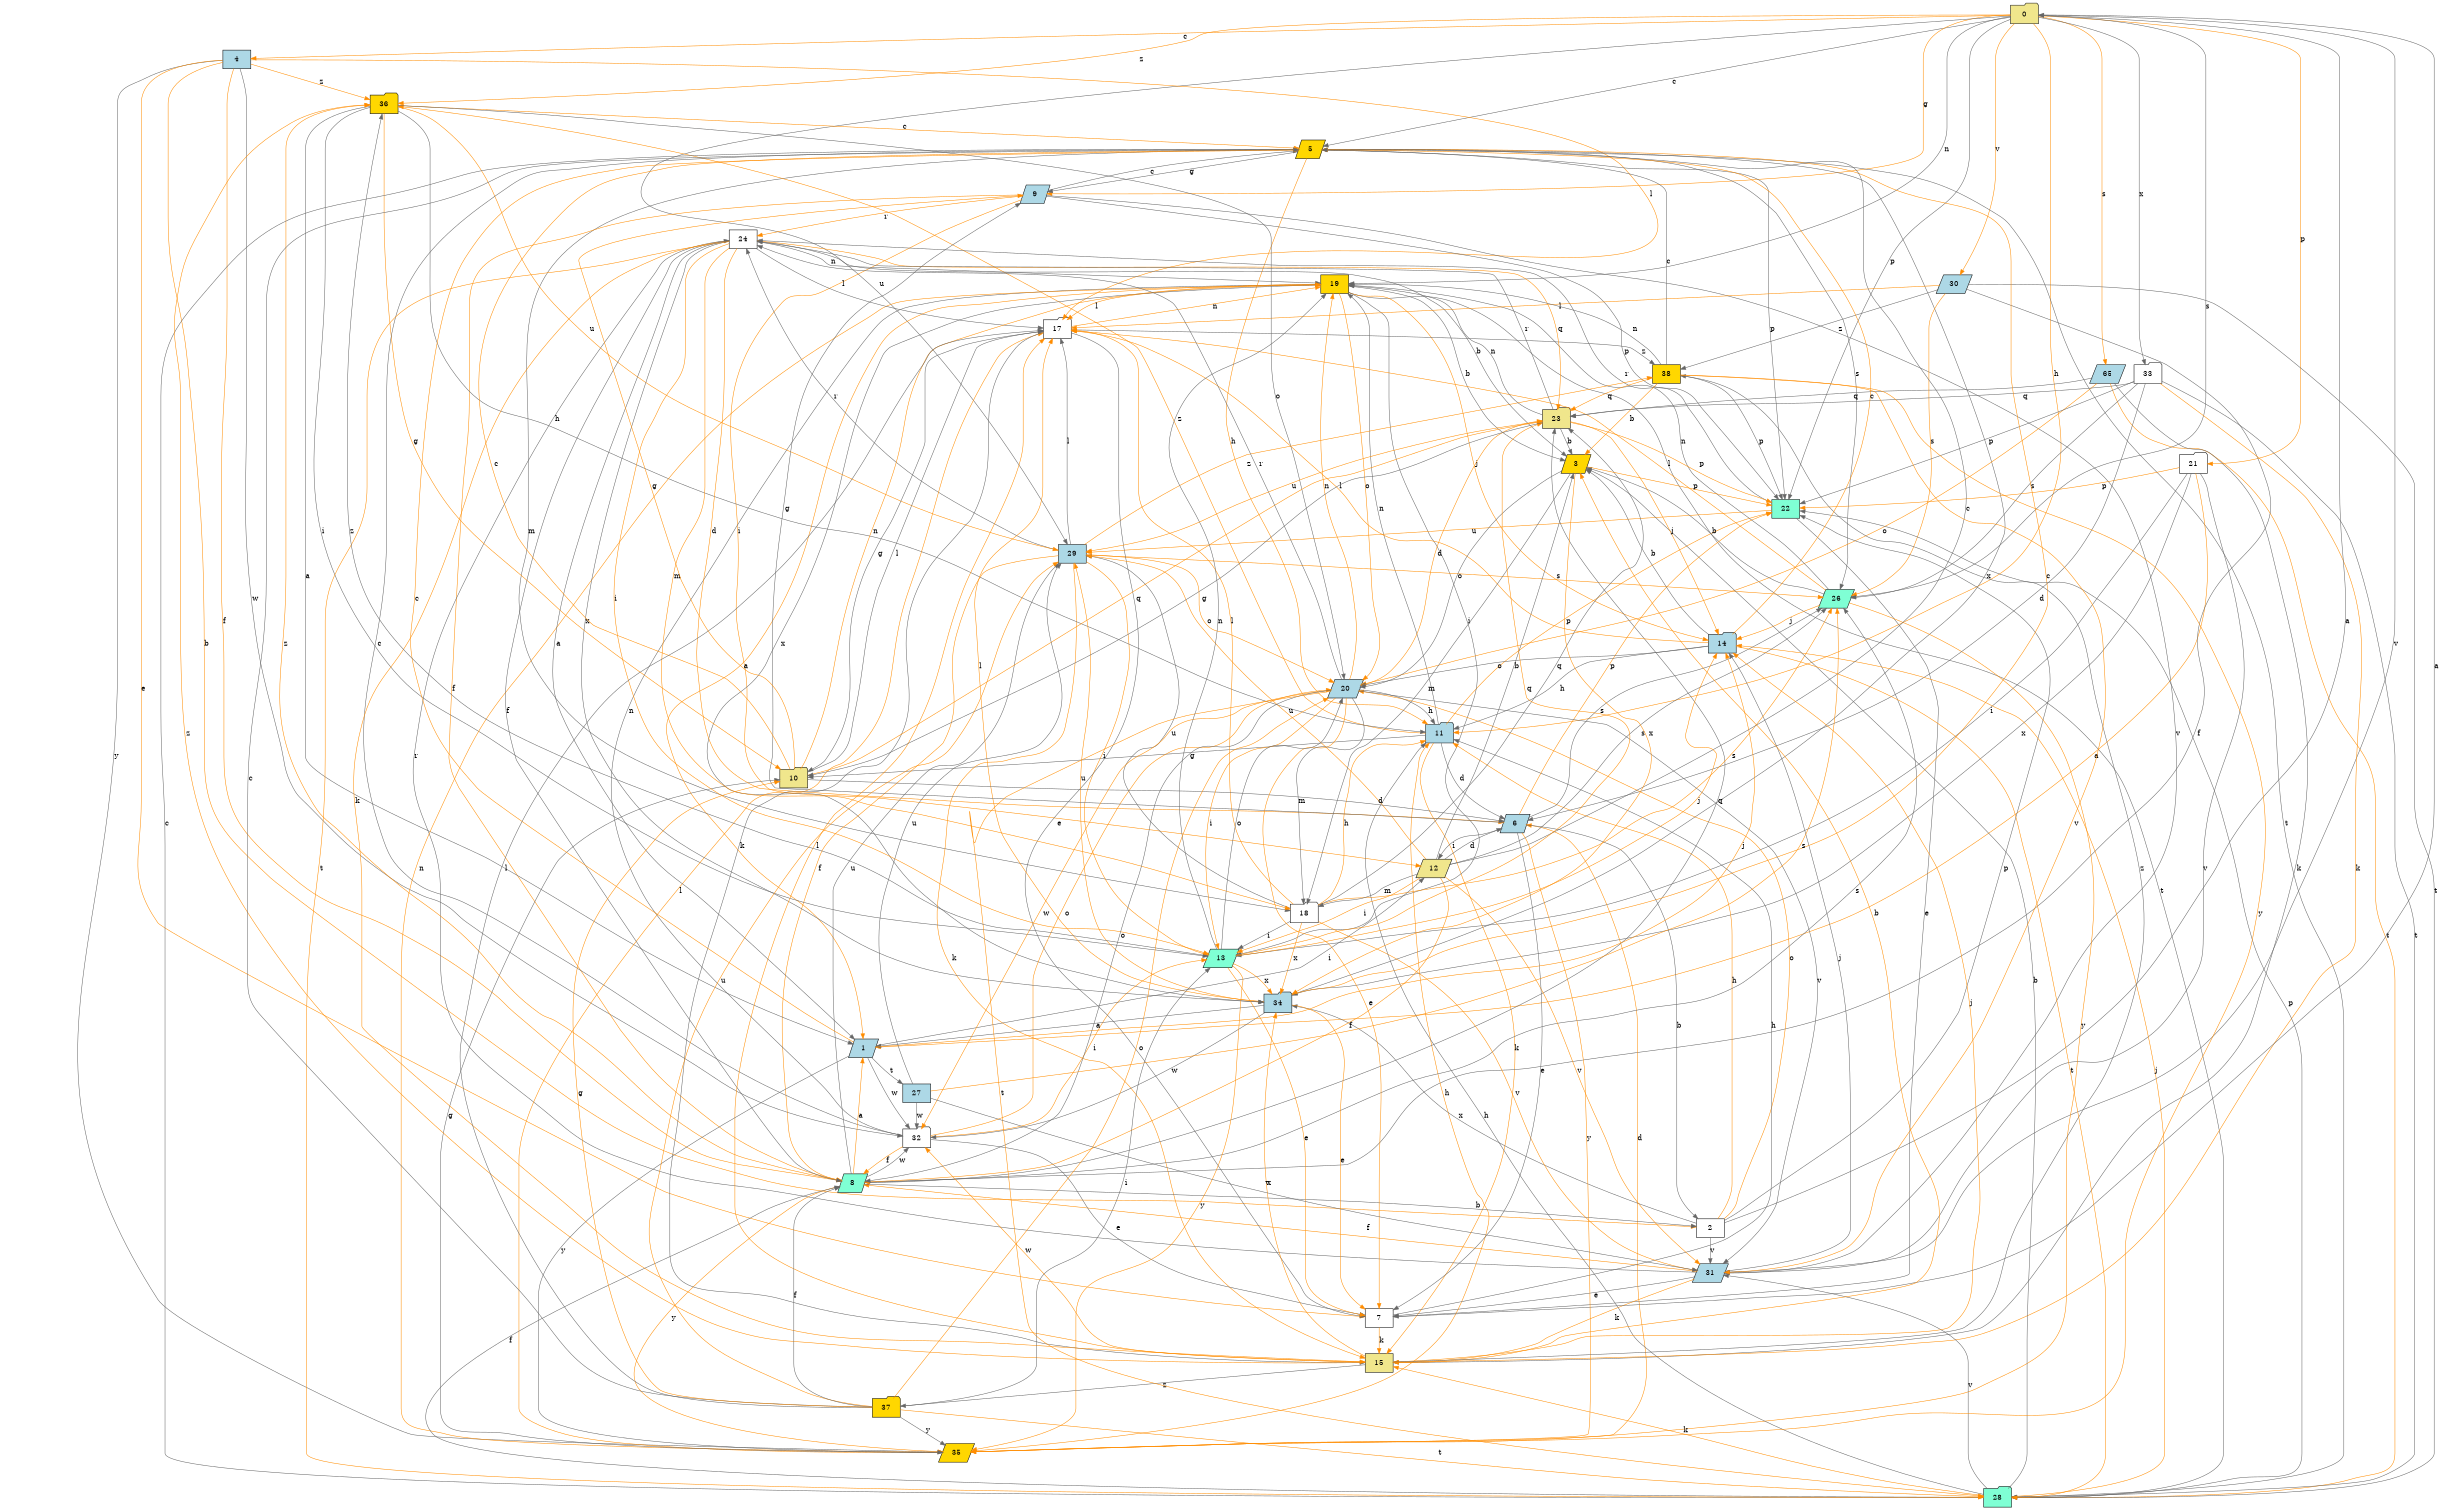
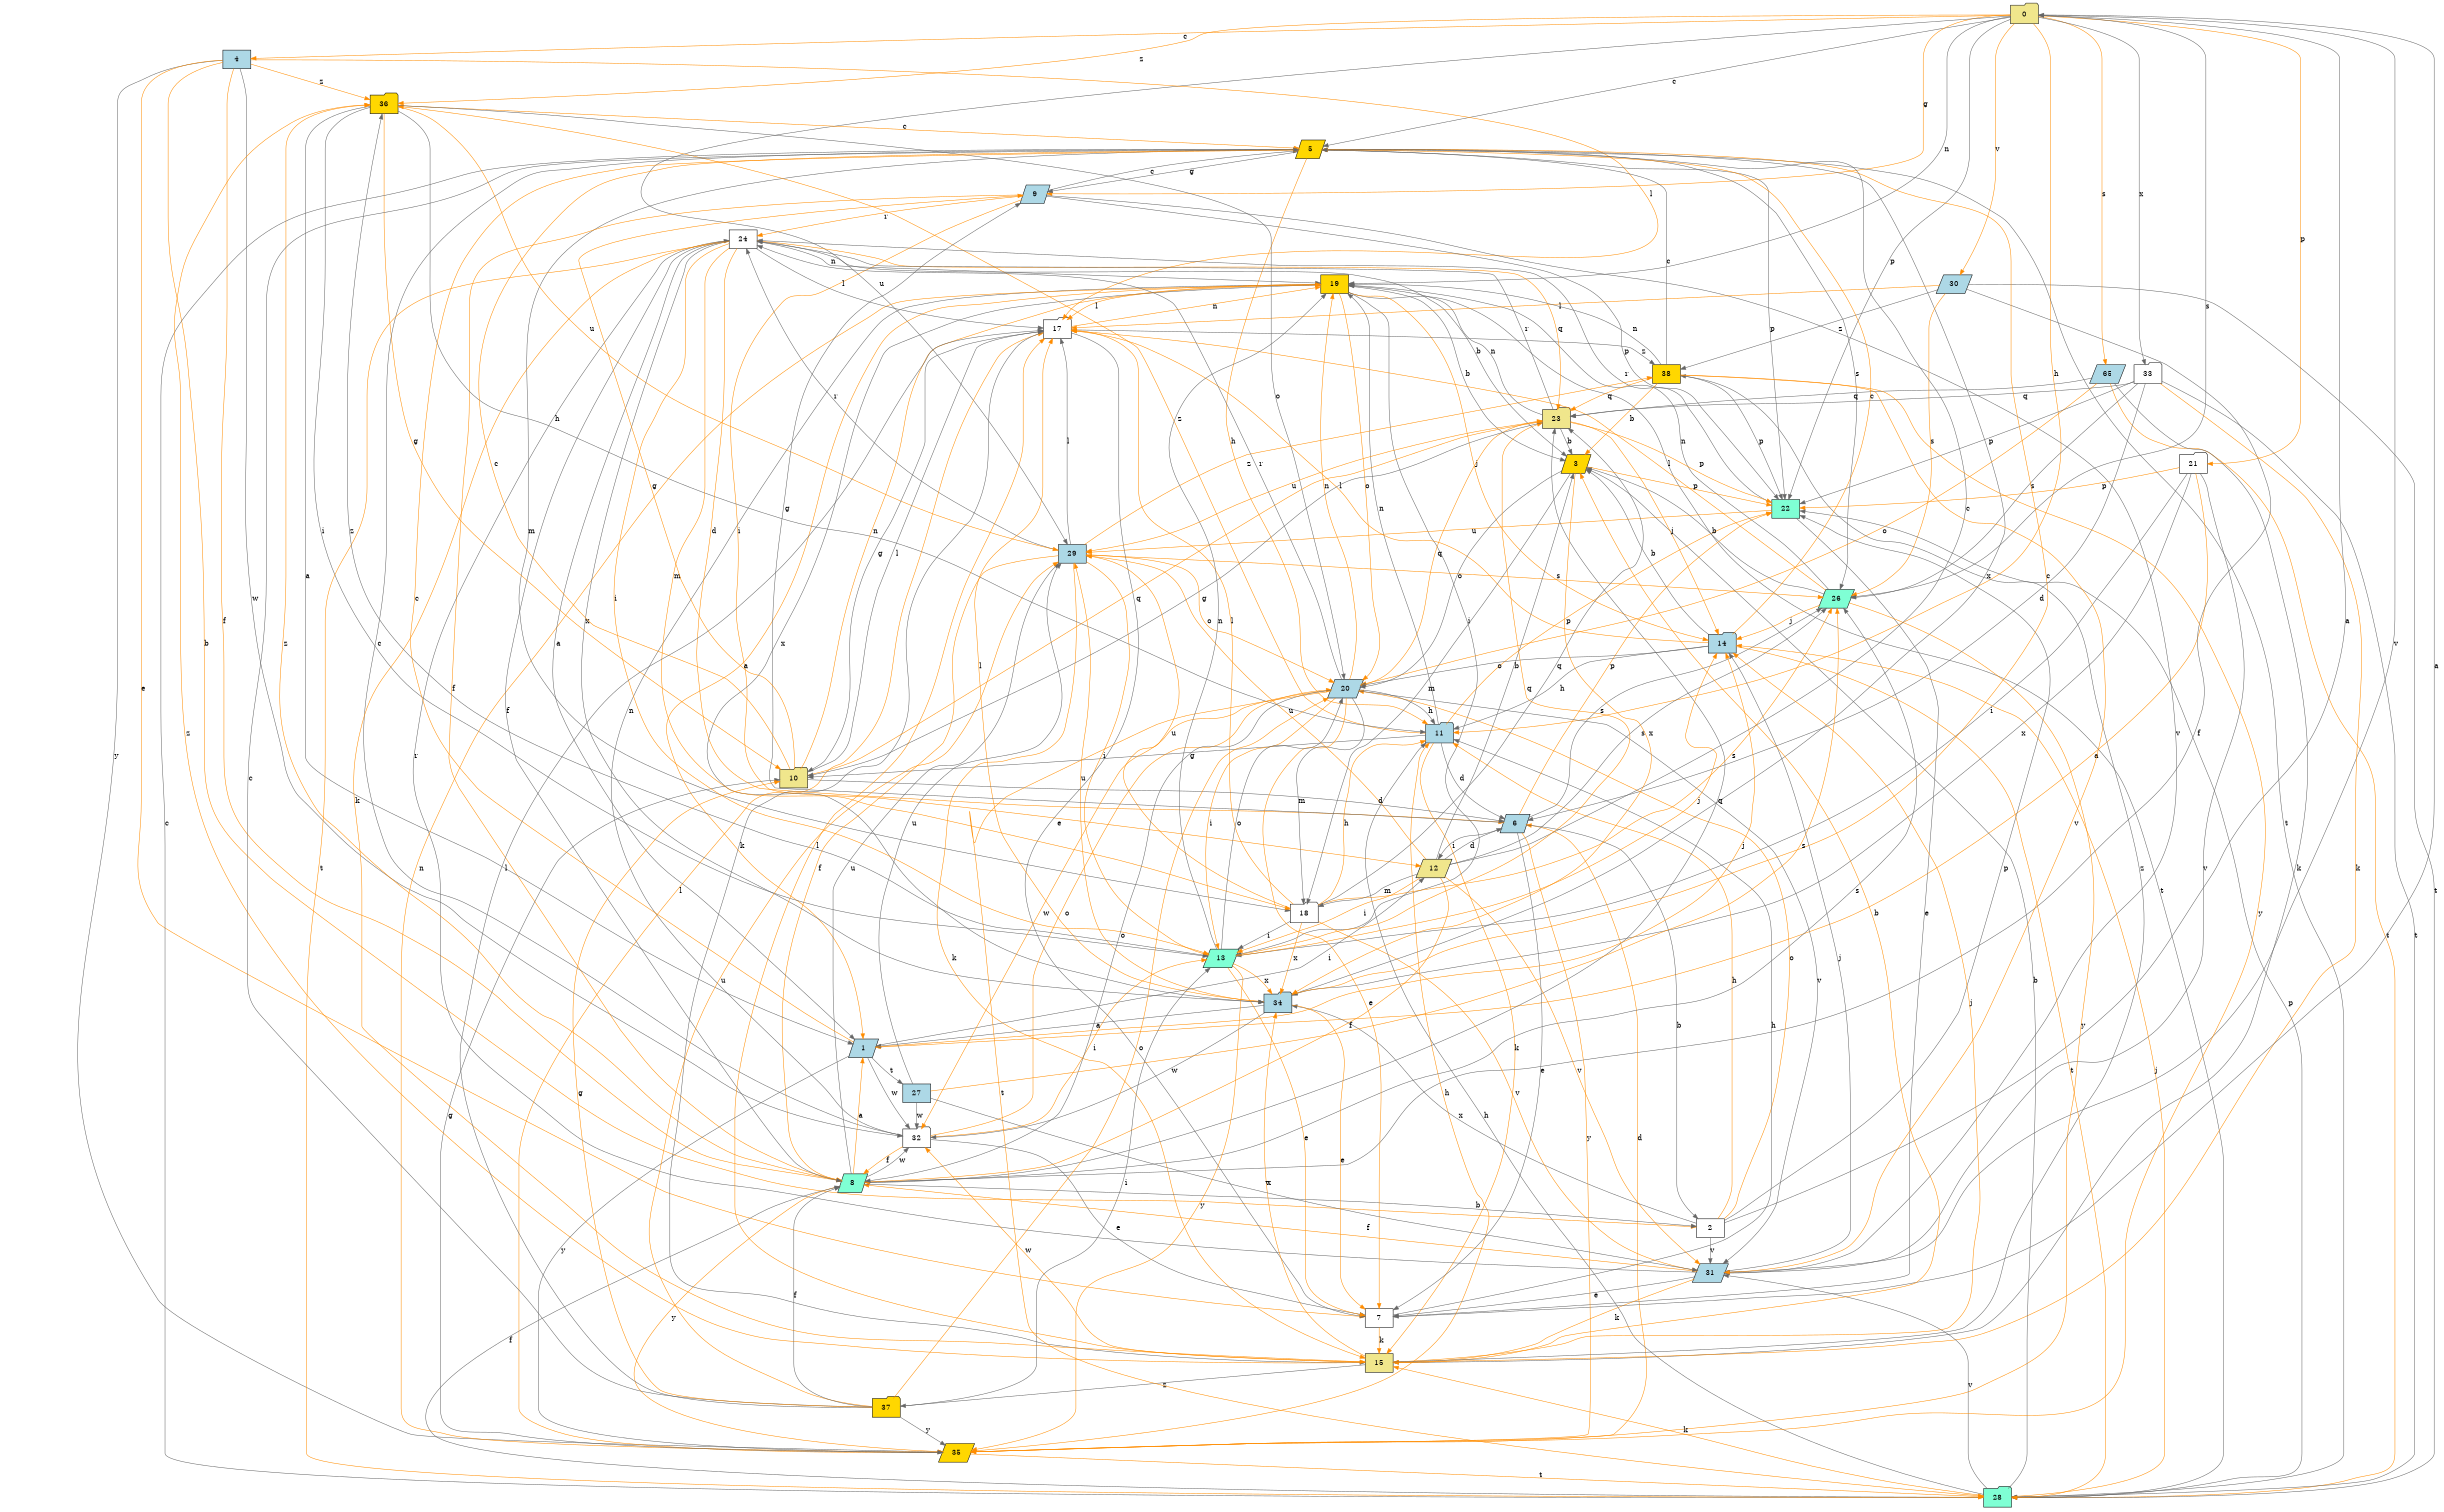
  strict digraph {
    node [fillcolor=lightblue shape=folder style=filled]
    edge [color=gray40]
    0 [fillcolor=khaki]
    4 [shape=box]
    5 [fillcolor=gold shape=parallelogram]
    9 [shape=parallelogram]
    11
    19 [fillcolor=gold shape=box]
    21 [fillcolor=white]
    22 [fillcolor=aquamarine shape=box]
    n9 [label=65 shape=parallelogram]
    26 [fillcolor=aquamarine shape=parallelogram]
    29 [shape=box]
    30 [shape=parallelogram]
    31 [shape=parallelogram]
    33 [fillcolor=white]
    36 [fillcolor=gold]
    32 [fillcolor=white]
    35 [fillcolor=gold shape=parallelogram]
    2 [fillcolor=white shape=box]
    7 [fillcolor=white shape=box]
    8 [fillcolor=aquamarine shape=parallelogram]
    17 [fillcolor=white]
    34
    18 [fillcolor=white]
    28 [fillcolor=aquamarine]
    12 [fillcolor=khaki shape=parallelogram]
    24 [fillcolor=white shape=box]
    6 [shape=parallelogram]
    15 [fillcolor=khaki shape=box]
    10 [fillcolor=khaki]
    1 [shape=parallelogram]
    14
    20 [shape=parallelogram]
    3 [fillcolor=gold shape=parallelogram]
    13 [fillcolor=aquamarine shape=parallelogram]
    23 [fillcolor=khaki]
    38 [fillcolor=gold shape=box]
    27 [shape=box]
    37 [fillcolor=gold]
    0 -> 4 [color=darkorange label=c]
    0 -> 5 [label=c]
    0 -> 9 [color=darkorange label=g]
    0 -> 11 [color=darkorange label=h]
    0 -> 19 [label=n]
    0 -> 21 [color=darkorange label=p]
    0 -> 22 [label=p]
    0 -> n9 [color=darkorange label=s]
    0 -> 26 [label=s]
    0 -> 29 [label=u]
    0 -> 30 [color=darkorange label=v]
    0 -> 31 [label=v]
    0 -> 33 [label=x]
    0 -> 36 [color=darkorange label=z]
    4 -> 36 [color=darkorange label=z]
    4 -> 32 [label=w]
    4 -> 35 [label=y]
    4 -> 2 [color=darkorange label=b]
    4 -> 7 [color=darkorange label=e]
    4 -> 8 [color=darkorange label=f]
    4 -> 17 [color=darkorange label=l]
    5 -> 9 [label=g]
    5 -> 11 [color=darkorange label=h]
    5 -> 22 [label=p]
    5 -> 26 [label=s]
    5 -> 34 [label=x]
    5 -> 18 [label=m]
    5 -> 28 [label=t]
    9 -> 5 [label=c]
    9 -> 22 [label=p]
    9 -> 31 [label=v]
    9 -> 8 [color=darkorange label=f]
    9 -> 12 [color=darkorange label=i]
    9 -> 24 [color=darkorange label=r]
    11 -> 19 [label=n]
    11 -> 22 [color=darkorange label=p]
    11 -> 36 [color=darkorange label=z]
    11 -> 6 [label=d]
    11 -> 15 [color=darkorange label=k]
    11 -> 10 [label=g]
    19 -> 17 [color=darkorange label=l]
    19 -> 34 [label=x]
    19 -> 28 [label=t]
    19 -> 1 [color=darkorange label=a]
    19 -> 14 [color=darkorange label=j]
    19 -> 20 [color=darkorange label=o]
    19 -> 3 [label=b]
    19 -> 13 [label=i]
    21 -> 22 [color=darkorange label=p]
    21 -> 31 [label=v]
    21 -> 34 [label=x]
    21 -> 1 [color=darkorange label=a]
    21 -> 13 [label=i]
    22 -> 29 [color=darkorange label=u]
    22 -> 7 [label=e]
    22 -> 24 [label=r]
    n9 -> 28 [color=darkorange label=t]
    n9 -> 15 [label=k]
    n9 -> 20 [color=darkorange label=o]
    n9 -> 23 [label=q]
    26 -> 19 [label=n]
    26 -> 35 [color=darkorange label=y]
    26 -> 17 [color=darkorange label=l]
    26 -> 14 [color=darkorange label=j]
    26 -> 3 [label=b]
    29 -> 26 [color=darkorange label=s]
    29 -> 8 [color=darkorange label=f]
    29 -> 17 [label=l]
    29 -> 24 [label=r]
    29 -> 15 [color=darkorange label=k]
    29 -> 20 [color=darkorange label=o]
    29 -> 13 [color=darkorange label=i]
    29 -> 38 [color=darkorange label=z]
    30 -> 26 [color=darkorange label=s]
    30 -> 8 [label=f]
    30 -> 17 [color=darkorange label=l]
    30 -> 28 [label=t]
    30 -> 38 [label=z]
    31 -> 7 [label=e]
    31 -> 8 [color=darkorange label=f]
    31 -> 24 [label=r]
    31 -> 15 [color=darkorange label=k]
    31 -> 14 [label=j]
    33 -> 22 [label=p]
    33 -> 26 [label=s]
    33 -> 28 [label=t]
    33 -> 6 [label=d]
    33 -> 15 [color=darkorange label=k]
    33 -> 23 [label=q]
    36 -> 5 [color=darkorange label=c]
    36 -> 11 [label=h]
    36 -> 29 [color=darkorange label=u]
    36 -> 10 [color=darkorange label=g]
    36 -> 1 [label=a]
    36 -> 20 [label=o]
    36 -> 13 [label=i]
    32 -> 5 [label=c]
    32 -> 19 [label=n]
    32 -> 7 [label=e]
    32 -> 8 [color=darkorange label=f]
    32 -> 20 [color=darkorange label=o]
    32 -> 13 [color=darkorange label=i]
    35 -> 11 [color=darkorange label=h]
    35 -> 19 [color=darkorange label=n]
    35 -> 17 [color=darkorange label=l]
    35 -> 6 [color=darkorange label=d]
    35 -> 10 [label=g]
    2 -> 0 [label=a]
    2 -> 11 [color=darkorange label=h]
    2 -> 22 [label=p]
    2 -> 31 [label=v]
    2 -> 34 [label=x]
    2 -> 20 [color=darkorange label=o]
    7 -> 0 [label=a]
    7 -> 11 [label=h]
    7 -> 15 [color=darkorange label=k]
    8 -> 26 [label=s]
    8 -> 29 [label=u]
    8 -> 36 [color=darkorange label=z]
    8 -> 32 [label=w]
    8 -> 35 [color=darkorange label=y]
    8 -> 2 [label=b]
    8 -> 1 [color=darkorange label=a]
    8 -> 23 [label=q]
    17 -> 19 [color=darkorange label=n]
    17 -> 7 [label=e]
    17 -> 15 [label=k]
    17 -> 10 [label=g]
    17 -> 38 [label=z]
    34 -> 5 [color=darkorange label=c]
    34 -> 29 [color=darkorange label=u]
    34 -> 32 [label=w]
    34 -> 7 [color=darkorange label=e]
    34 -> 17 [color=darkorange label=l]
    34 -> 1 [label=a]
    18 -> 11 [color=darkorange label=h]
    18 -> 26 [color=darkorange label=s]
-   18 -> 29 [label=u]
+   18 -> 29 [color=darkorange label=u]
    18 -> 31 [color=darkorange label=v]
    18 -> 17 [color=darkorange label=l]
    18 -> 34 [color=darkorange label=x]
    18 -> 13 [label=i]
    18 -> 23 [label=q]
    28 -> 5 [label=c]
    28 -> 11 [label=h]
    28 -> 22 [label=p]
    28 -> 31 [label=v]
    28 -> 8 [label=f]
    28 -> 15 [color=darkorange label=k]
    28 -> 14 [color=darkorange label=j]
    28 -> 3 [label=b]
    12 -> 5 [label=c]
    12 -> 26 [label=s]
    12 -> 29 [color=darkorange label=u]
    12 -> 31 [color=darkorange label=v]
    12 -> 8 [color=darkorange label=f]
    12 -> 18 [label=m]
    12 -> 6 [label=d]
    12 -> 3 [label=b]
    12 -> 13 [color=darkorange label=i]
    24 -> 19 [label=n]
    24 -> 8 [label=f]
    24 -> 17 [label=l]
    24 -> 34 [label=x]
    24 -> 18 [color=darkorange label=m]
    24 -> 28 [color=darkorange label=t]
    24 -> 6 [color=darkorange label=d]
    24 -> 15 [color=darkorange label=k]
    24 -> 1 [label=a]
    24 -> 3 [label=b]
    24 -> 13 [color=darkorange label=i]
    24 -> 23 [color=darkorange label=q]
    6 -> 9 [label=g]
    6 -> 22 [color=darkorange label=p]
    6 -> 26 [label=s]
    6 -> 35 [color=darkorange label=y]
    6 -> 2 [label=b]
    6 -> 7 [label=e]
    6 -> 12 [label=i]
    15 -> 36 [color=darkorange label=z]
    15 -> 32 [color=darkorange label=w]
    15 -> 17 [color=darkorange label=l]
    15 -> 34 [color=darkorange label=x]
    15 -> 14 [color=darkorange label=j]
    15 -> 3 [color=darkorange label=b]
    15 -> 38 [label=z]
    15 -> 37 [label=z]
    10 -> 5 [color=darkorange label=c]
    10 -> 9 [color=darkorange label=g]
    10 -> 19 [color=darkorange label=n]
    10 -> 17 [label=l]
    10 -> 6 [label=d]
    10 -> 23 [color=darkorange label=q]
    1 -> 5 [color=darkorange label=c]
    1 -> 32 [label=w]
    1 -> 35 [label=y]
    1 -> 12 [label=i]
    1 -> 14 [color=darkorange label=j]
    1 -> 27 [label=t]
    14 -> 5 [color=darkorange label=c]
    14 -> 11 [label=h]
    14 -> 17 [color=darkorange label=l]
    14 -> 28 [color=darkorange label=t]
    14 -> 20 [label=o]
    14 -> 3 [label=b]
    20 -> 11 [label=h]
    20 -> 19 [color=darkorange label=n]
    20 -> 31 [label=v]
    20 -> 32 [color=darkorange label=w]
    20 -> 7 [color=darkorange label=e]
    20 -> 8 [label=o]
    20 -> 18 [label=m]
    20 -> 28 [color=darkorange label=t]
    20 -> 24 [label=r]
    20 -> 13 [color=darkorange label=i]
-   20 -> 23 [color=darkorange label=d]
+   20 -> 23 [color=darkorange label=q]
    3 -> 22 [color=darkorange label=p]
    3 -> 34 [color=darkorange label=x]
    3 -> 18 [label=m]
    3 -> 20 [label=o]
    13 -> 19 [label=n]
    13 -> 36 [label=z]
    13 -> 35 [color=darkorange label=y]
    13 -> 7 [color=darkorange label=e]
    13 -> 34 [color=darkorange label=x]
    13 -> 14 [color=darkorange label=j]
    13 -> 20 [label=o]
    13 -> 23 [color=darkorange label=q]
    23 -> 19 [label=n]
    23 -> 22 [color=darkorange label=p]
    23 -> 29 [color=darkorange label=u]
    23 -> 24 [label=r]
    23 -> 10 [label=g]
    23 -> 14 [color=darkorange label=j]
    23 -> 3 [label=b]
    38 -> 5 [label=c]
    38 -> 19 [label=n]
    38 -> 22 [label=p]
    38 -> 31 [color=darkorange label=v]
    38 -> 35 [color=darkorange label=y]
    38 -> 3 [color=darkorange label=b]
    38 -> 23 [color=darkorange label=q]
    27 -> 26 [color=darkorange label=s]
    27 -> 29 [label=u]
    27 -> 31 [label=v]
    27 -> 32 [label=w]
    37 -> 5 [label=c]
    37 -> 29 [color=darkorange label=u]
    37 -> 35 [label=y]
    37 -> 8 [label=f]
    37 -> 17 [label=l]
-   37 -> 28 [color=darkorange label=t]
+   35 -> 28 [color=darkorange label=t]
    37 -> 10 [color=darkorange label=g]
    37 -> 20 [color=darkorange label=o]
    37 -> 13 [label=i]
  }
